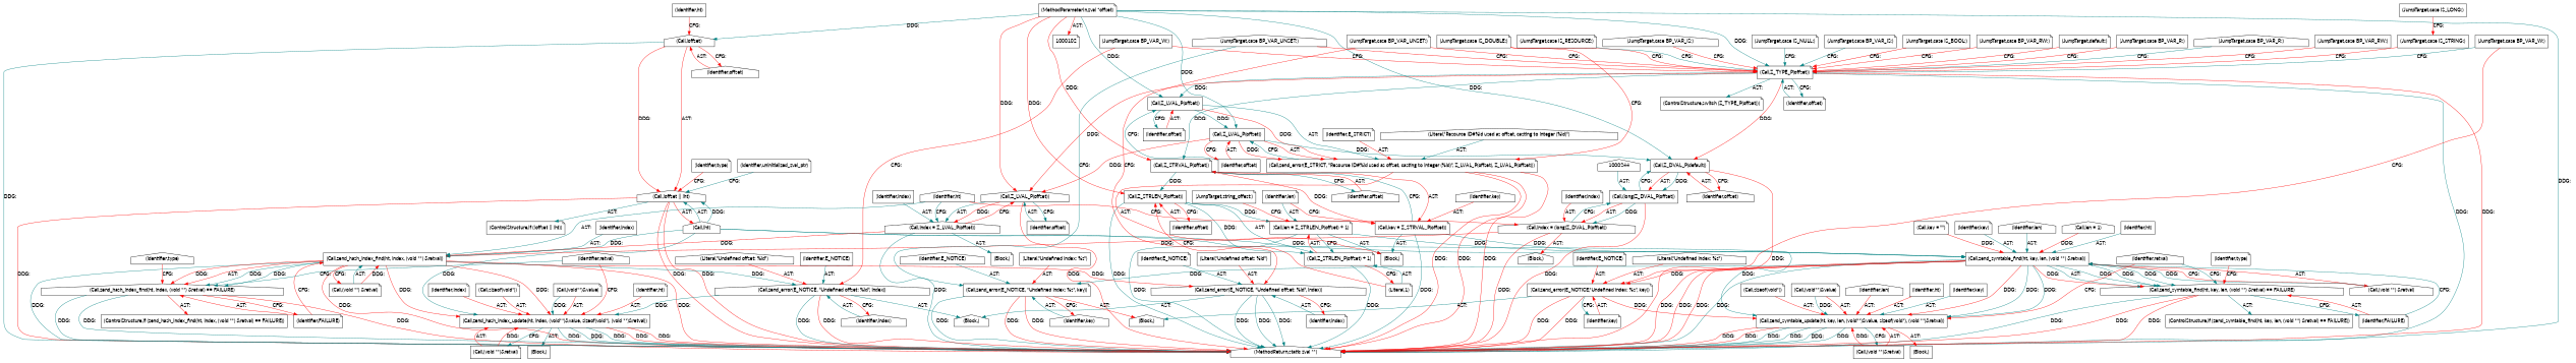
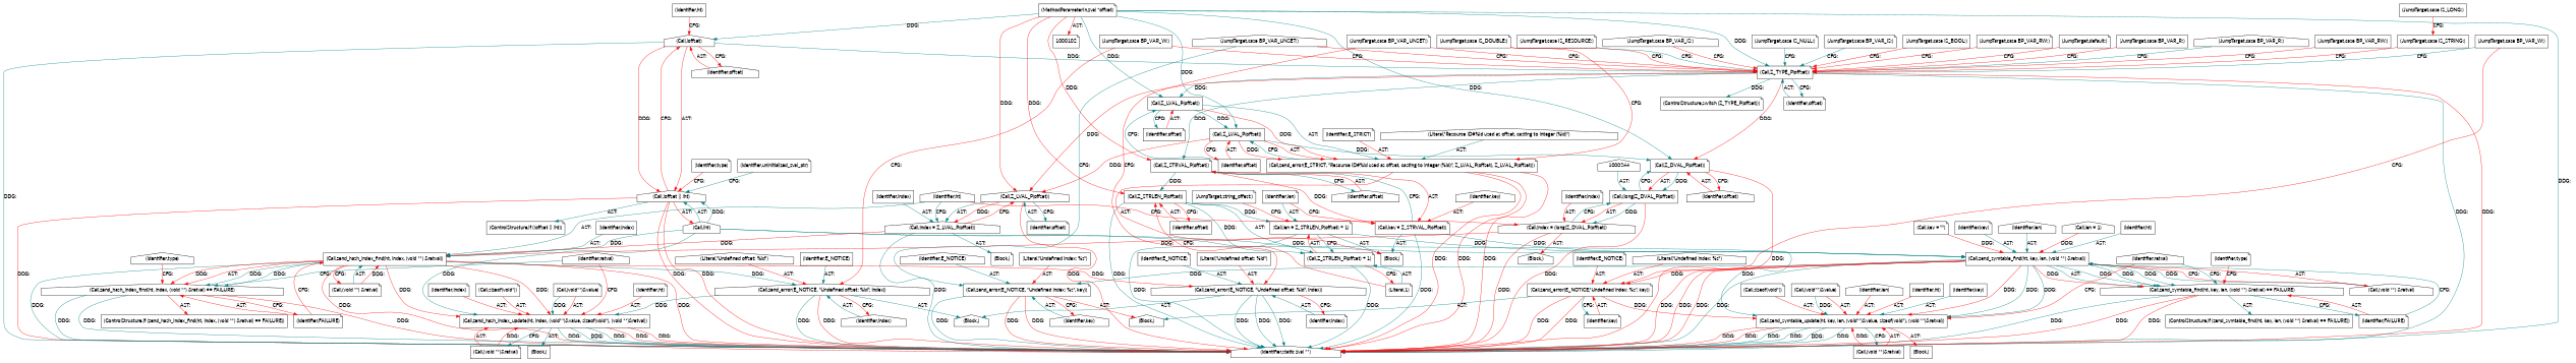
  digraph {
    fontname=Lato
    node [fontname=Lato shape=note]
    edge [color=red fontname=Lato]
    n1 [label="(Call,!offset)" shape=house]
    n2 [label="(Call,!offset || !ht)" shape=house]
    n3 [label="(Call,Z_TYPE_P(offset))"]
    n4 [label="(Identifier,offset)" shape=house]
-   n5 [label="(MethodReturn,static zval **)" shape=house]
+   n5 [label="(Identifier,static zval **)" shape=house]
    n6 [label="(Call,!ht)" shape=house]
    n7 [label="(ControlStructure,if (!offset || !ht))"]
    n8 [label="(Call,Z_STRVAL_P(offset))"]
    n9 [label="(Call,Z_LVAL_P(offset))" shape=box]
-   n10 [label="(Call,Z_DVAL_P(default))"]
+   n10 [label="(Call,Z_DVAL_P(offset))"]
    n11 [label="(Call,Z_LVAL_P(offset))" shape=house]
    n12 [label="(ControlStructure,switch (Z_TYPE_P(offset)))"]
    n13 [label="(Identifier,offset)"]
    n14 [label="(MethodParameterIn,zval *offset)"]
    n15 [label="(Call,Z_STRLEN_P(offset))" shape=box]
    n16 [label="(Call,Z_LVAL_P(offset))" shape=box]
    1000102
    n18 [label="(Call,key = Z_STRVAL_P(offset))"]
    n19 [label="(Identifier,offset)" shape=house]
    n20 [label="(Call,len = Z_STRLEN_P(offset) + 1)"]
    n21 [label="(Call,Z_STRLEN_P(offset) + 1)"]
    n22 [label="(Identifier,offset)" shape=box]
    n23 [label="(Call,zend_error(E_STRICT, \"Resource ID#%ld used as offset, casting to integer (%ld)\", Z_LVAL_P(offset), Z_LVAL_P(offset)))"]
    n24 [label="(Identifier,offset)"]
    n25 [label="(Identifier,offset)" shape=box]
    n26 [label="(Call,(long)Z_DVAL_P(offset))" shape=box]
    n27 [label="(Identifier,offset)" shape=house]
    n28 [label="(Call,index = Z_LVAL_P(offset))" shape=house]
    n29 [label="(Identifier,offset)"]
    n30 [label="(Call,zend_symtable_find(ht, key, len, (void **) &retval))" shape=box]
    n31 [label="(Call,zend_symtable_update(ht, key, len, (void**)&value, sizeof(void*), (void **)&retval))" shape=box]
    n32 [label="(Call,zend_hash_index_find(ht, index, (void **) &retval))" shape=box]
    n33 [label="(Call,zend_hash_index_update(ht, index, (void**)&value, sizeof(void*), (void **)&retval))" shape=box]
    n34 [label="(Block,)"]
    n35 [label="(Call,zend_symtable_find(ht, key, len, (void **) &retval) == FAILURE)" shape=house]
    n36 [label="(Call,zend_error(E_NOTICE, \"Undefined index: %s\", key))"]
    n37 [label="(Call,zend_error(E_NOTICE,\"Undefined index: %s\", key))"]
    n38 [label="(Call,(void **) &retval)" shape=house]
    n39 [label="(ControlStructure,if (zend_symtable_find(ht, key, len, (void **) &retval) == FAILURE))" shape=box]
    n40 [label="(Identifier,FAILURE)"]
    n41 [label="(Block,)" shape=house]
    n42 [label="(Identifier,key)" shape=house]
    n43 [label="(Identifier,key)"]
    n44 [label="(Block,)" shape=box]
    n45 [label="(Call,(void **)&retval)" shape=box]
    n46 [label="(Literal,1)"]
    n47 [label="(Call,index = (long)Z_DVAL_P(offset))" shape=house]
    n48 [label="(Block,)" shape=house]
    n49 [label="(Call,zend_hash_index_find(ht, index, (void **) &retval) == FAILURE)" shape=house]
    n50 [label="(Call,zend_error(E_NOTICE, \"Undefined offset: %ld\", index))" shape=house]
    n51 [label="(Call,zend_error(E_NOTICE, \"Undefined offset: %ld\", index))" shape=house]
    n52 [label="(Call,(void **) &retval)"]
    n53 [label="(ControlStructure,if (zend_hash_index_find(ht, index, (void **) &retval) == FAILURE))" shape=box]
    n54 [label="(Identifier,FAILURE)"]
    n55 [label="(Identifier,index)"]
    n56 [label="(Block,)" shape=house]
    n57 [label="(Identifier,index)" shape=house]
    n58 [label="(Block,)" shape=box]
    n59 [label="(Call,(void **)&retval)"]
    n60 [label="(Block,)"]
    n61 [label="(Literal,\"Undefined index: %s\")" shape=house]
    n62 [label="(Identifier,type)"]
    n63 [label="(Call,(void**)&value)"]
    n64 [label="(Identifier,type)" shape=house]
    n65 [label="(JumpTarget,case BP_VAR_W:)" shape=box]
    n66 [label="(Identifier,index)" shape=box]
    n67 [label="(Identifier,E_NOTICE)" shape=house]
    n68 [label="(Identifier,E_NOTICE)"]
    n69 [label="(Call,key = \"\")"]
    n70 [label="(Identifier,key)" shape=house]
    n71 [label="(Identifier,key)"]
    n72 [label="(Identifier,E_NOTICE)" shape=box]
    n73 [label="(Identifier,len)" shape=house]
    n74 [label="(Identifier,retval)" shape=house]
    n75 [label="(Identifier,ht)" shape=box]
    n76 [label="(JumpTarget,case BP_VAR_R:)" shape=box]
    n77 [label="(JumpTarget,case BP_VAR_R:)" shape=house]
    n78 [label="(Identifier,type)"]
    n79 [label="(JumpTarget,case BP_VAR_RW:)" shape=box]
    n80 [label="(Identifier,ht)" shape=box]
    n81 [label="(Identifier,uninitialized_zval_ptr)"]
    n82 [label="(JumpTarget,case BP_VAR_W:)" shape=box]
    n83 [label="(JumpTarget,case IS_DOUBLE:)"]
    n84 [label="(JumpTarget,case IS_RESOURCE:)"]
    n85 [label="(Identifier,len)" shape=house]
    n86 [label="(JumpTarget,case BP_VAR_UNSET:)"]
    n87 [label="(JumpTarget,case BP_VAR_IS:)" shape=house]
    n88 [label="(Identifier,index)"]
    n89 [label="(JumpTarget,case IS_NULL:)"]
    n90 [label="(JumpTarget,case BP_VAR_IS:)"]
    n91 [label="(Call,len = 1)" shape=house]
    n92 [label="(JumpTarget,case IS_STRING:)" shape=box]
    n93 [label="(Identifier,len)"]
    n94 [label="(Identifier,E_NOTICE)"]
    n95 [label="(JumpTarget,case IS_LONG:)" shape=box]
    n96 [label="(Identifier,key)" shape=box]
    n97 [label="(Identifier,index)" shape=box]
    n98 [label="(Call,sizeof(void*))"]
    n99 [label="(JumpTarget,case IS_BOOL:)" shape=box]
    n100 [label="(Literal,\"Undefined offset: %ld\")" shape=box]
    n101 [label="(Identifier,E_STRICT)"]
    n102 [label="(Identifier,ht)"]
    n103 [label="(Identifier,ht)" shape=house]
    n104 [label="(Literal,\"Undefined index: %s\")" shape=box]
    n105 [label="(Literal,\"Resource ID#%ld used as offset, casting to integer (%ld)\")" shape=house]
    n106 [label="(JumpTarget,case BP_VAR_UNSET:)" shape=house]
    n107 [label="(Identifier,retval)" shape=house]
    n108 [label="(Literal,\"Undefined offset: %ld\")" shape=house]
    n109 [label="(Identifier,index)"]
    n110 [label="(JumpTarget,case BP_VAR_RW:)"]
    n111 [label="(Identifier,ht)" shape=box]
    n112 [label="(JumpTarget,default:)"]
    n113 [label="(Call,sizeof(void*))"]
    n114 [label="(Call,(void**)&value)"]
    n115 [label="(JumpTarget,string_offest:)"]
    1000244 [shape=house]
    n1 -> n2 [label="AST: "]
    n1 -> n2 [label="DDG: "]
+   n1 -> n3 [color=teal label="DDG: "]
    n1 -> n4 [label="CFG: "]
    n1 -> n5 [color=teal label="DDG: "]
+   n2 -> n1 [label="CFG: "]
    n2 -> n5 [label="DDG: "]
    n2 -> n5 [label="DDG: "]
    n2 -> n5 [label="DDG: "]
    n2 -> n6 [label="AST: "]
    n2 -> n7 [color=teal label="AST: "]
    n3 -> n5 [color=teal label="DDG: "]
    n3 -> n5 [label="DDG: "]
    n3 -> n8 [color=teal label="DDG: "]
    n3 -> n9 [color=teal label="DDG: "]
    n3 -> n10 [label="DDG: "]
    n3 -> n11 [label="DDG: "]
-   n3 -> n12 [color=teal label="AST: "]
+   n3 -> n12 [color=teal label="DDG: "]
    n3 -> n13 [color=teal label="CFG: "]
    n4 -> n1 [label="AST: "]
    n6 -> n2 [color=teal label="AST: "]
    n6 -> n2 [color=teal label="DDG: "]
    n6 -> n30 [color=teal label="DDG: "]
    n6 -> n31 [color=teal label="DDG: "]
    n6 -> n32 [color=teal label="DDG: "]
    n6 -> n33 [color=teal label="DDG: "]
    n8 -> n15 [color=teal label="DDG: "]
    n8 -> n18 [label="AST: "]
    n8 -> n18 [label="DDG: "]
    n8 -> n19 [color=teal label="CFG: "]
    n9 -> n16 [color=teal label="DDG: "]
    n9 -> n23 [color=teal label="AST: "]
    n9 -> n23 [label="DDG: "]
    n9 -> n24 [color=teal label="CFG: "]
    n10 -> n5 [label="DDG: "]
    n10 -> n26 [label="AST: "]
    n10 -> n26 [color=teal label="DDG: "]
    n10 -> n27 [label="CFG: "]
    n11 -> n5 [label="DDG: "]
    n11 -> n28 [color=teal label="AST: "]
    n11 -> n28 [label="DDG: "]
    n11 -> n29 [color=teal label="CFG: "]
    n13 -> n3 [color=teal label="AST: "]
    n14 -> n1 [color=teal label="DDG: "]
    n14 -> n3 [color=teal label="DDG: "]
    n14 -> n5 [color=teal label="DDG: "]
    n14 -> n8 [label="DDG: "]
    n14 -> n9 [color=teal label="DDG: "]
    n14 -> n10 [color=teal label="DDG: "]
    n14 -> n11 [label="DDG: "]
    n14 -> n15 [label="DDG: "]
    n14 -> n16 [color=teal label="DDG: "]
    n14 -> 1000102 [label="AST: "]
    n15 -> n5 [color=teal label="DDG: "]
    n15 -> n20 [color=teal label="DDG: "]
    n15 -> n21 [color=teal label="AST: "]
    n15 -> n21 [color=teal label="DDG: "]
    n15 -> n22 [label="CFG: "]
    n16 -> n10 [color=teal label="DDG: "]
    n16 -> n11 [label="DDG: "]
    n16 -> n23 [label="AST: "]
    n16 -> n23 [label="DDG: "]
    n16 -> n25 [label="CFG: "]
    n18 -> n5 [color=teal label="DDG: "]
    n18 -> n8 [color=teal label="CFG: "]
    n18 -> n30 [color=teal label="DDG: "]
    n18 -> n34 [color=teal label="AST: "]
    n19 -> n8 [label="AST: "]
    n20 -> n5 [color=teal label="DDG: "]
    n20 -> n21 [color=teal label="CFG: "]
    n20 -> n30 [color=teal label="DDG: "]
    n20 -> n34 [color=teal label="AST: "]
    n21 -> n5 [color=teal label="DDG: "]
    n21 -> n20 [label="AST: "]
    n21 -> n46 [label="CFG: "]
    n22 -> n15 [label="AST: "]
    n23 -> n5 [label="DDG: "]
    n23 -> n5 [label="DDG: "]
    n23 -> n5 [label="DDG: "]
    n23 -> n16 [color=teal label="CFG: "]
    n23 -> n34 [label="AST: "]
    n24 -> n9 [label="AST: "]
    n25 -> n9 [color=teal label="CFG: "]
    n25 -> n16 [label="AST: "]
    n26 -> n5 [label="DDG: "]
    n26 -> n10 [color=teal label="CFG: "]
    n26 -> n47 [label="AST: "]
    n26 -> n47 [color=teal label="DDG: "]
    n27 -> n10 [label="AST: "]
    n28 -> n5 [color=teal label="DDG: "]
    n28 -> n11 [label="CFG: "]
    n28 -> n32 [label="DDG: "]
    n28 -> n60 [color=teal label="AST: "]
    n29 -> n11 [color=teal label="AST: "]
    n30 -> n5 [label="DDG: "]
    n30 -> n5 [label="DDG: "]
    n30 -> n5 [color=teal label="DDG: "]
    n30 -> n5 [label="DDG: "]
    n30 -> n31 [color=teal label="DDG: "]
    n30 -> n31 [label="DDG: "]
    n30 -> n31 [color=teal label="DDG: "]
    n30 -> n35 [color=teal label="AST: "]
    n30 -> n35 [color=teal label="DDG: "]
    n30 -> n35 [color=teal label="DDG: "]
    n30 -> n35 [color=teal label="DDG: "]
    n30 -> n35 [label="DDG: "]
    n30 -> n36 [color=teal label="DDG: "]
    n30 -> n37 [label="DDG: "]
    n30 -> n38 [label="CFG: "]
    n31 -> n5 [color=teal label="DDG: "]
    n31 -> n5 [label="DDG: "]
    n31 -> n5 [label="DDG: "]
    n31 -> n5 [color=teal label="DDG: "]
    n31 -> n5 [color=teal label="DDG: "]
    n31 -> n5 [color=teal label="DDG: "]
    n31 -> n44 [label="AST: "]
    n31 -> n45 [color=teal label="CFG: "]
    n32 -> n5 [color=teal label="DDG: "]
    n32 -> n5 [label="DDG: "]
    n32 -> n5 [label="DDG: "]
    n32 -> n33 [label="DDG: "]
    n32 -> n33 [label="DDG: "]
    n32 -> n49 [label="AST: "]
    n32 -> n49 [color=teal label="DDG: "]
    n32 -> n49 [color=teal label="DDG: "]
    n32 -> n49 [label="DDG: "]
    n32 -> n50 [label="DDG: "]
    n32 -> n51 [color=teal label="DDG: "]
    n32 -> n52 [label="CFG: "]
    n33 -> n5 [color=teal label="DDG: "]
    n33 -> n5 [color=teal label="DDG: "]
    n33 -> n5 [color=teal label="DDG: "]
    n33 -> n5 [label="DDG: "]
    n33 -> n5 [label="DDG: "]
    n33 -> n58 [color=teal label="AST: "]
    n33 -> n59 [color=teal label="CFG: "]
    n35 -> n5 [label="DDG: "]
    n35 -> n5 [color=teal label="DDG: "]
    n35 -> n5 [label="DDG: "]
    n35 -> n39 [color=teal label="AST: "]
    n35 -> n40 [color=teal label="CFG: "]
    n36 -> n5 [color=teal label="DDG: "]
    n36 -> n5 [label="DDG: "]
    n36 -> n5 [label="DDG: "]
    n36 -> n41 [label="AST: "]
    n36 -> n42 [label="CFG: "]
    n37 -> n5 [label="DDG: "]
    n37 -> n5 [label="DDG: "]
    n37 -> n31 [label="DDG: "]
    n37 -> n41 [color=teal label="AST: "]
    n37 -> n43 [color=teal label="CFG: "]
    n38 -> n30 [label="AST: "]
    n38 -> n30 [color=teal label="DDG: "]
    n40 -> n30 [color=teal label="CFG: "]
    n40 -> n35 [label="AST: "]
    n42 -> n36 [color=teal label="AST: "]
    n43 -> n37 [label="AST: "]
    n45 -> n31 [label="AST: "]
    n45 -> n31 [label="DDG: "]
    n46 -> n15 [label="CFG: "]
    n46 -> n21 [color=teal label="AST: "]
    n47 -> n5 [label="DDG: "]
    n47 -> n26 [color=teal label="CFG: "]
    n47 -> n32 [label="DDG: "]
    n47 -> n48 [label="AST: "]
    n49 -> n5 [label="DDG: "]
    n49 -> n5 [color=teal label="DDG: "]
    n49 -> n5 [color=teal label="DDG: "]
    n49 -> n53 [label="AST: "]
    n49 -> n54 [label="CFG: "]
    n50 -> n5 [color=teal label="DDG: "]
    n50 -> n5 [color=teal label="DDG: "]
    n50 -> n5 [color=teal label="DDG: "]
    n50 -> n55 [label="CFG: "]
    n50 -> n56 [color=teal label="AST: "]
    n51 -> n5 [color=teal label="DDG: "]
    n51 -> n5 [label="DDG: "]
    n51 -> n33 [color=teal label="DDG: "]
    n51 -> n56 [color=teal label="AST: "]
    n51 -> n57 [label="CFG: "]
    n52 -> n32 [color=teal label="AST: "]
    n52 -> n32 [label="DDG: "]
    n54 -> n32 [label="CFG: "]
    n54 -> n49 [label="AST: "]
    n55 -> n50 [color=teal label="AST: "]
    n57 -> n51 [color=teal label="AST: "]
    n59 -> n33 [label="AST: "]
    n59 -> n33 [label="DDG: "]
    n61 -> n37 [label="AST: "]
    n62 -> n35 [label="CFG: "]
    n63 -> n33 [label="AST: "]
    n63 -> n33 [color=teal label="DDG: "]
    n64 -> n49 [label="CFG: "]
    n65 -> n3 [color=teal label="CFG: "]
    n65 -> n37 [label="CFG: "]
    n66 -> n32 [color=teal label="AST: "]
    n67 -> n36 [color=teal label="AST: "]
    n68 -> n50 [color=teal label="AST: "]
    n69 -> n30 [label="DDG: "]
    n70 -> n18 [label="AST: "]
    n71 -> n30 [color=teal label="AST: "]
    n72 -> n51 [color=teal label="AST: "]
    n73 -> n31 [label="AST: "]
    n74 -> n33 [label="CFG: "]
    n74 -> n49 [color=teal label="CFG: "]
    n75 -> n1 [label="CFG: "]
    n76 -> n3 [label="CFG: "]
    n77 -> n3 [color=teal label="CFG: "]
    n78 -> n2 [label="CFG: "]
    n79 -> n3 [label="CFG: "]
    n80 -> n31 [label="AST: "]
    n81 -> n2 [color=teal label="CFG: "]
    n82 -> n3 [label="CFG: "]
    n82 -> n51 [label="CFG: "]
    n83 -> n3 [label="CFG: "]
    n83 -> n23 [label="CFG: "]
    n84 -> n3 [color=teal label="CFG: "]
    n85 -> n30 [color=teal label="AST: "]
    n86 -> n3 [label="CFG: "]
    n86 -> n50 [label="CFG: "]
    n87 -> n3 [label="CFG: "]
    n88 -> n33 [label="AST: "]
    n89 -> n3 [color=teal label="CFG: "]
    n90 -> n3 [color=teal label="CFG: "]
    n91 -> n30 [label="DDG: "]
    n92 -> n3 [label="CFG: "]
    n93 -> n18 [label="CFG: "]
    n93 -> n20 [color=teal label="AST: "]
    n94 -> n37 [label="AST: "]
    n95 -> n92 [label="CFG: "]
    n96 -> n31 [color=teal label="AST: "]
    n97 -> n28 [color=teal label="AST: "]
    n98 -> n33 [label="AST: "]
    n99 -> n3 [label="CFG: "]
    n100 -> n50 [label="AST: "]
    n101 -> n23 [label="AST: "]
    n102 -> n33 [label="AST: "]
    n103 -> n28 [color=teal label="CFG: "]
    n103 -> n32 [color=teal label="AST: "]
    n103 -> n47 [label="CFG: "]
    n104 -> n36 [label="AST: "]
    n105 -> n23 [color=teal label="AST: "]
    n106 -> n3 [label="CFG: "]
    n106 -> n36 [color=teal label="CFG: "]
    n107 -> n31 [label="CFG: "]
    n107 -> n35 [color=teal label="CFG: "]
    n108 -> n51 [label="AST: "]
    n109 -> n47 [label="AST: "]
    n110 -> n3 [label="CFG: "]
    n111 -> n30 [color=teal label="AST: "]
    n112 -> n3 [label="CFG: "]
    n113 -> n31 [label="AST: "]
    n114 -> n31 [label="AST: "]
    n114 -> n31 [color=teal label="DDG: "]
    n115 -> n20 [label="CFG: "]
    1000244 -> n26 [color=teal label="AST: "]
  }
